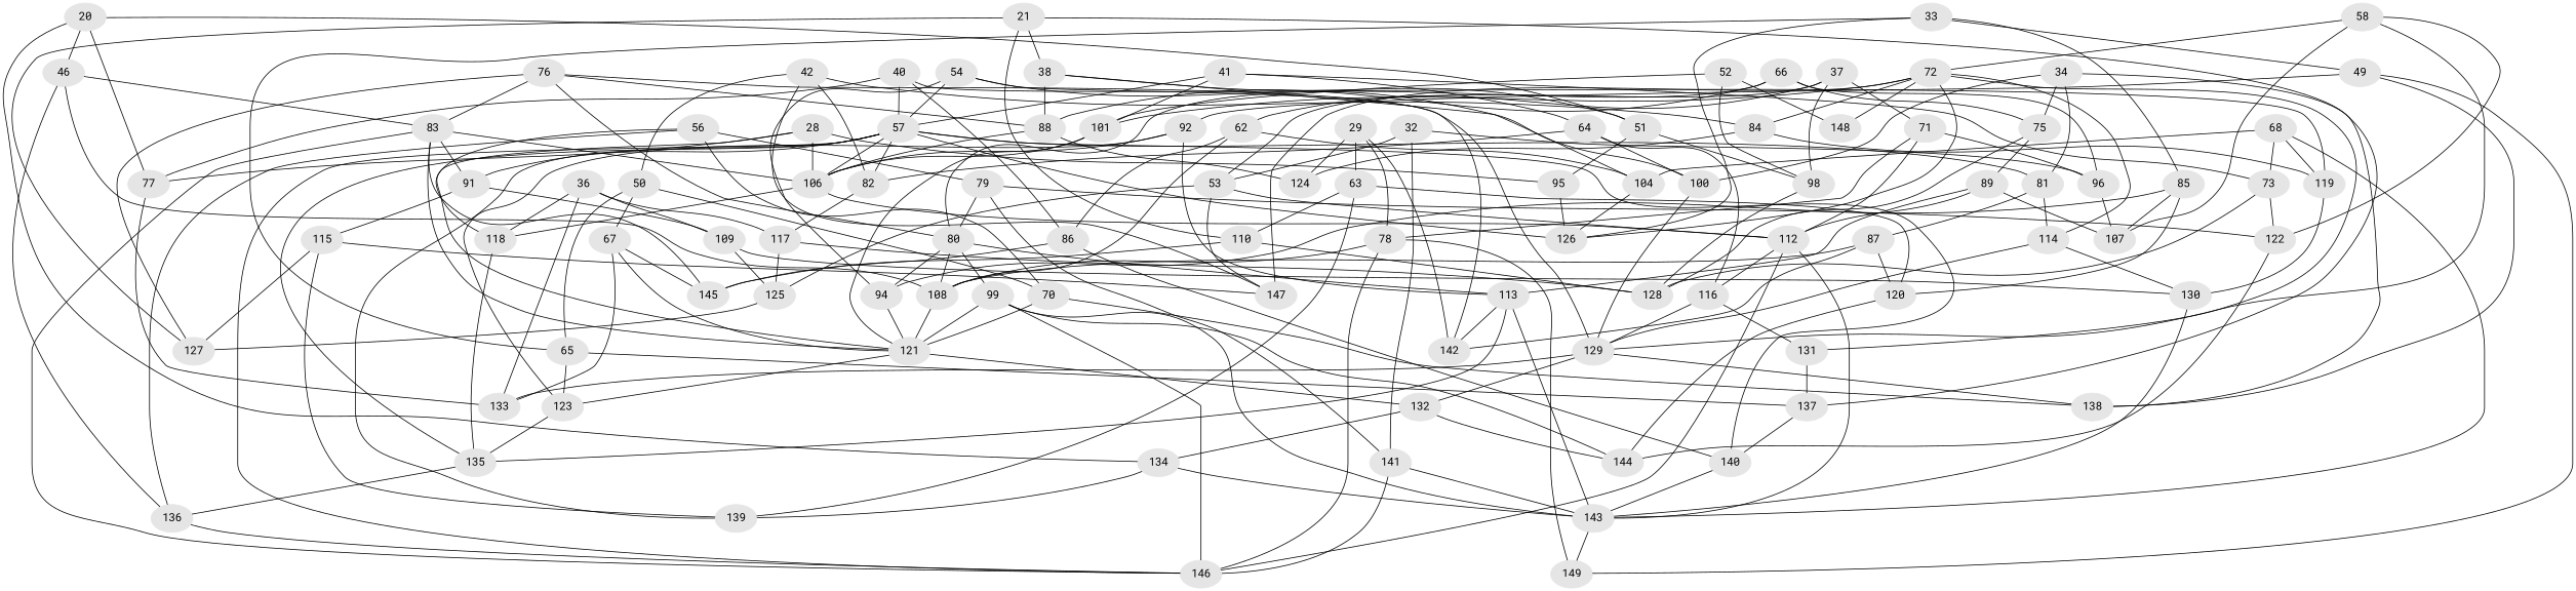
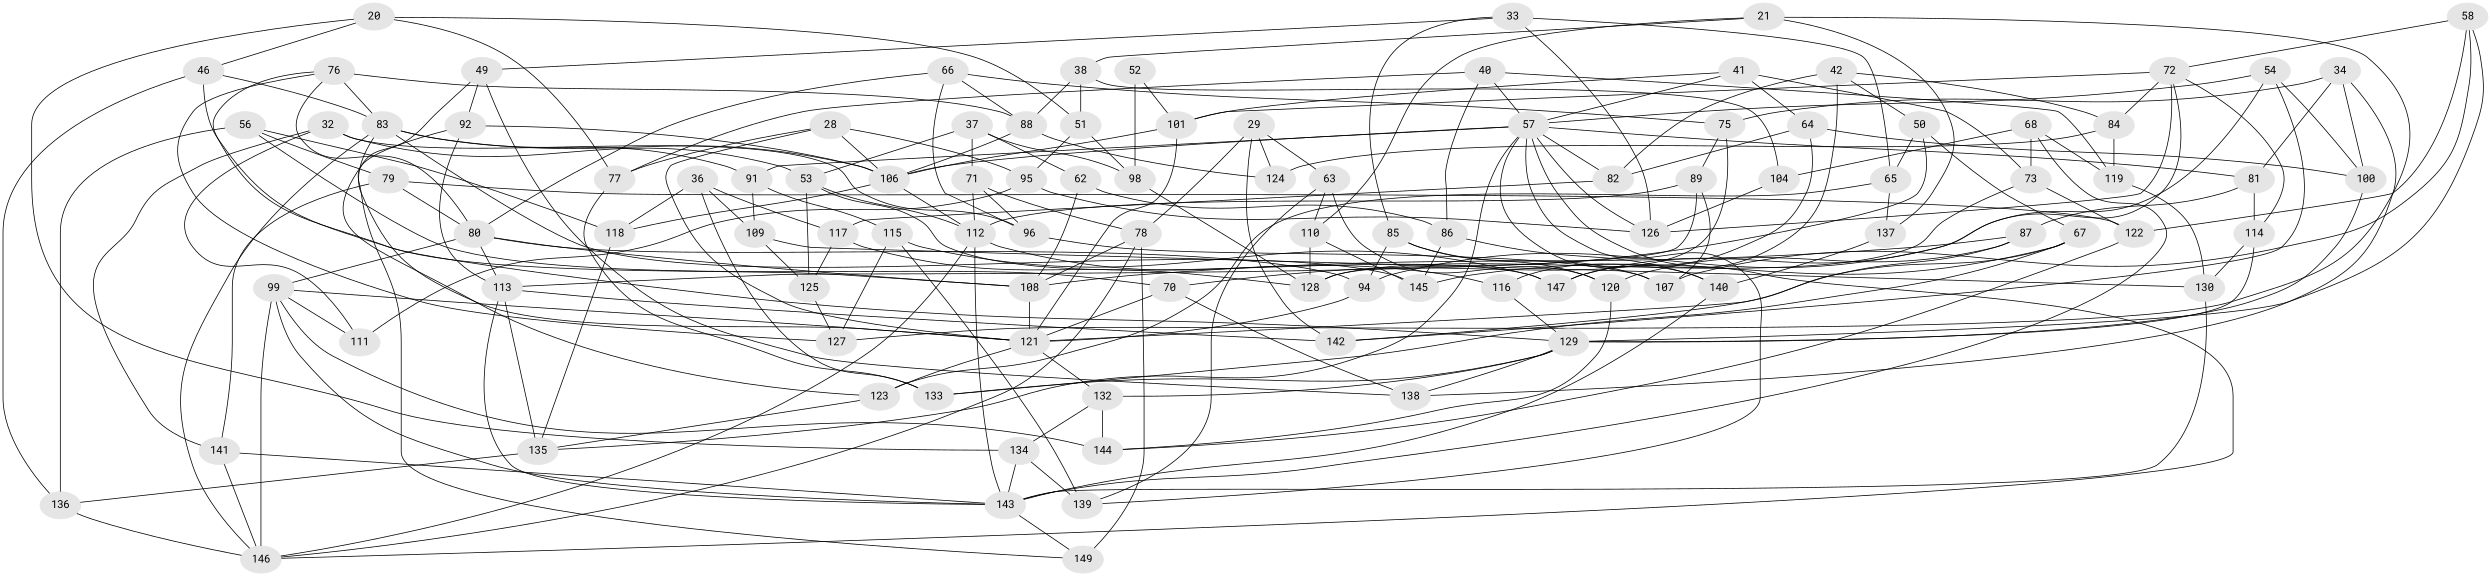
  graph {
    fontname="Roboto Mono"
    node [color=gray90 fontname="Roboto Mono" style=filled]
    edge [fontname="Roboto Mono"]
    20
    46
    51
    77
    134
    83 [super="+1+31"]
    108 [super="+55+90"]
    136
    95
    98 [super="+45"]
    133
    139
    143 [super="+105+6"]
    21
    38
    110
    127
    137
    88 [super="+23"]
    104
    145
    128 [super="+35"]
    140
    28
    106 [super="+18+102"]
    121 [super="+3+7+5+26"]
+   111
    126 [super="+19"]
    118
    112 [super="+13+69+93"]
    123
    132
    29
    63
    78 [super="+44"]
    124
    142
    120
    149
    146 [super="+97"]
    53 [super="+22"]
    147
    125
    32
    96
    141
    107
    33
    49
    65
    85
    138
    92
    94
    34
    75
    81
    100
    89
    114
    87
    129 [super="+4+74"]
    36
    109
    117
    130
    135 [super="+103"]
    37
    62
    71 [super="+59"]
    86
    57 [super="+10+24+12+27+39"]
    82
    91
    40
    119
    41
    64
    73
    101 [super="+8"]
    116
    122
    42
    50
    84
    67
    70
    113 [super="+48+47"]
    52
-   148
    54
    56
    79
    80 [super="+9+17"]
    115
    72 [super="+14+43"]
-   131
    58
    144
    66
    99 [super="+25"]
    68
    76 [super="+61"]
    20 -- 46
    20 -- 51
    20 -- 77
    20 -- 134
    46 -- 83
    46 -- 108
    46 -- 136
    51 -- 95
    51 -- 98
    77 -- 133
    134 -- 139
    134 -- 143
    83 -- 145
    83 -- 106
    83 -- 121
    83 -- 146
    83 -- 91
    108 -- 121 [weight=3]
    136 -- 146
+   95 -- 111
    95 -- 126
    98 -- 128 [weight=2]
    143 -- 149
    21 -- 38
    21 -- 110
    21 -- 127
    21 -- 137
    38 -- 51
    38 -- 88
    38 -- 104
    110 -- 145
    110 -- 128
    137 -- 140
    88 -- 106
    88 -- 124 [weight=2]
    104 -- 126
    140 -- 143
    28 -- 77
    28 -- 95
    28 -- 106
    28 -- 121
    106 -- 118
    106 -- 112
    121 -- 123
    121 -- 132
    118 -- 135
    112 -- 143
    112 -- 146
    112 -- 116
    123 -- 135
    132 -- 134
    132 -- 144
    29 -- 63
    29 -- 78
    29 -- 124
    29 -- 142
    63 -- 139
    63 -- 110
    63 -- 120
    78 -- 108
    78 -- 149 [weight=2]
    78 -- 146
    120 -- 144
    53 -- 112 [weight=2]
    53 -- 147
    53 -- 125
    125 -- 127
+   32 -- 111
    32 -- 53
    32 -- 96
    32 -- 141
    96 -- 107
    141 -- 143
    141 -- 146
    33 -- 126
    33 -- 49
    33 -- 65
    33 -- 85
    49 -- 149
    49 -- 138
    49 -- 92
    65 -- 137
    65 -- 123
    85 -- 120
    85 -- 107
    85 -- 94
    92 -- 106
    92 -- 123
    92 -- 113
    94 -- 121
    34 -- 138
    34 -- 75
    34 -- 81
    34 -- 100
    75 -- 128
    75 -- 89
    81 -- 114
    81 -- 87
    100 -- 129
    89 -- 112
    89 -- 107
    89 -- 113
    114 -- 129
    114 -- 130
    87 -- 108
    87 -- 142
    87 -- 120
    129 -- 133
    129 -- 132
    129 -- 138
    36 -- 133
    36 -- 118
    36 -- 109
    36 -- 117
    109 -- 125
    109 -- 130
    117 -- 128
    117 -- 125
    130 -- 143
    135 -- 136
    37 -- 98
    37 -- 53
    37 -- 62
    37 -- 71
    62 -- 108
-   62 -- 104
    62 -- 86
    71 -- 112 [weight=3]
    71 -- 78
    71 -- 96
    86 -- 145
    86 -- 140
    57 -- 139
    57 -- 140
    57 -- 106 [weight=2]
    57 -- 126 [weight=2]
    57 -- 146
    57 -- 81
    57 -- 135
    57 -- 82
    57 -- 91
    82 -- 117
    91 -- 109
    91 -- 115
    40 -- 77
    40 -- 86
    40 -- 57
    40 -- 119
    119 -- 130
    41 -- 57
    41 -- 64
    41 -- 73
    41 -- 101
    64 -- 100
    64 -- 82
    64 -- 116
    73 -- 128
    73 -- 122
    101 -- 106 [weight=2]
    101 -- 121
    116 -- 129
-   116 -- 131
    122 -- 144
    42 -- 147
    42 -- 82
    42 -- 50
    42 -- 84
    50 -- 65
    50 -- 67
    50 -- 70
    84 -- 124
    84 -- 119
    67 -- 133
    67 -- 145
    67 -- 121
    70 -- 121
    70 -- 138
    113 -- 143 [weight=2]
    113 -- 142
    113 -- 135 [weight=2]
    52 -- 98 [weight=2]
    52 -- 101
-   52 -- 148
    54 -- 142
    54 -- 94
    54 -- 100
    54 -- 57
    56 -- 136
    56 -- 118
    56 -- 70
    56 -- 79
    79 -- 141
    79 -- 122
    79 -- 80
    80 -- 108
    80 -- 94
    80 -- 113
    80 -- 99 [weight=2]
    115 -- 139
    115 -- 127
    115 -- 147
    72 -- 126
    72 -- 147
    72 -- 114
    72 -- 101
    72 -- 84
-   72 -- 148
-   72 -- 131
-   131 -- 137
    58 -- 107
    58 -- 129
    58 -- 122
    58 -- 72
    66 -- 88
    66 -- 96
    66 -- 75
    66 -- 80
    99 -- 143
    99 -- 121
+   99 -- 111 [weight=2]
    99 -- 146
    99 -- 144
    68 -- 143
    68 -- 104
    68 -- 119
    68 -- 73
    76 -- 83 [weight=2]
    76 -- 127
    76 -- 88
    76 -- 129
    76 -- 80
  }
